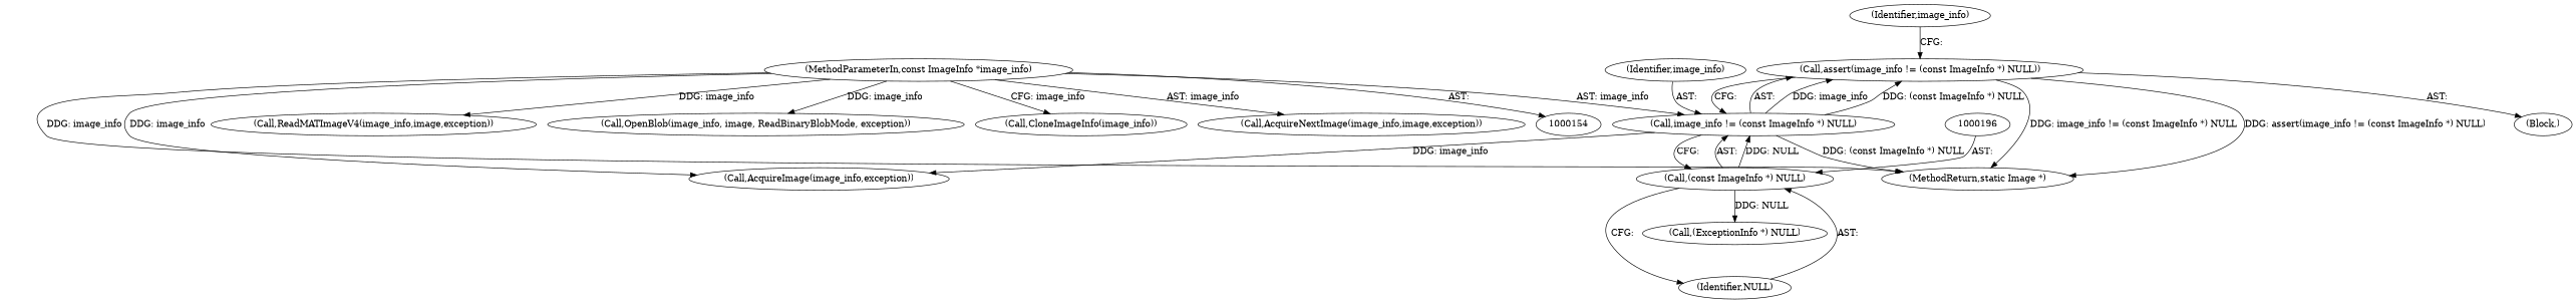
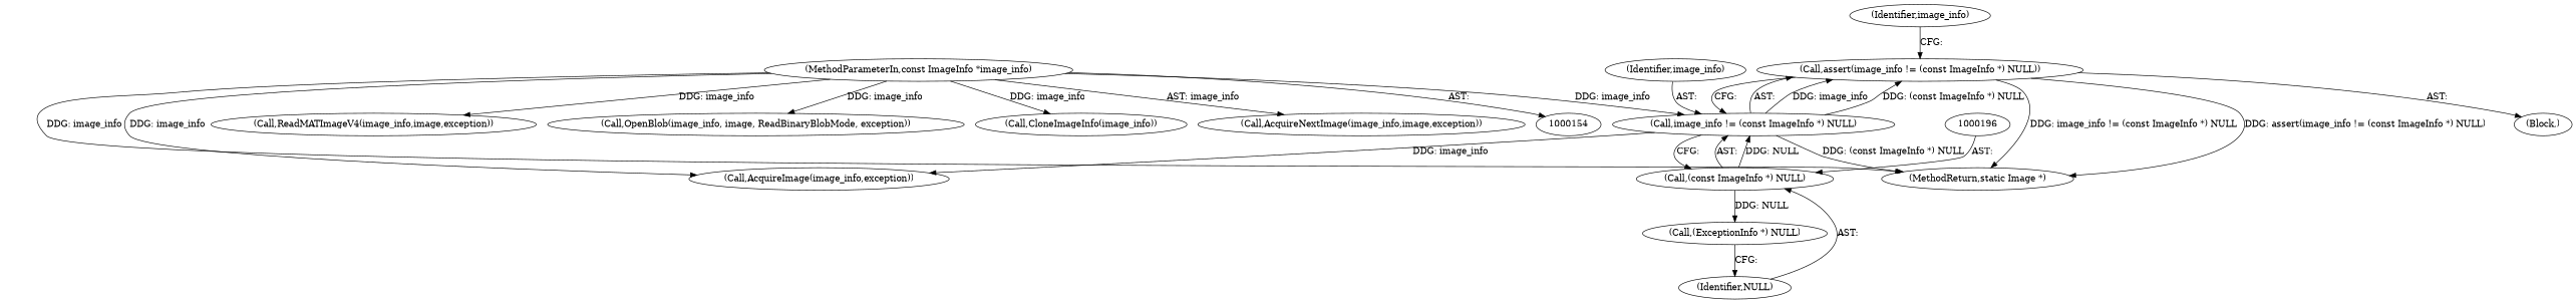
  digraph {
    n1 [label="(Call,assert(image_info != (const ImageInfo *) NULL))"]
    n2 [label="(Call,image_info != (const ImageInfo *) NULL)"]
    n3 [label="(MethodReturn,static Image *)"]
    n4 [label="(Block,)"]
    n5 [label="(Call,(const ImageInfo *) NULL)"]
    n6 [label="(Call,AcquireImage(image_info,exception))"]
    n7 [label="(Identifier,NULL)"]
    n8 [label="(Call,(ExceptionInfo *) NULL)"]
    n9 [label="(MethodParameterIn,const ImageInfo *image_info)"]
    n10 [label="(Call,ReadMATImageV4(image_info,image,exception))"]
    n11 [label="(Call,OpenBlob(image_info, image, ReadBinaryBlobMode, exception))"]
    n12 [label="(Call,CloneImageInfo(image_info))"]
    n13 [label="(Call,AcquireNextImage(image_info,image,exception))"]
    1000154
    n15 [label="(Identifier,image_info)"]
    n16 [label="(Identifier,image_info)"]
    1000196
    n1 -> n2 [label="CFG: "]
    n1 -> n3 [label="DDG: image_info != (const ImageInfo *) NULL"]
    n1 -> n3 [label="DDG: assert(image_info != (const ImageInfo *) NULL)"]
    n1 -> n4 [label="AST: "]
    n2 -> n1 [label="AST: "]
    n2 -> n1 [label="DDG: image_info"]
    n2 -> n1 [label="DDG: (const ImageInfo *) NULL"]
    n2 -> n3 [label="DDG: (const ImageInfo *) NULL"]
    n2 -> n5 [label="CFG: "]
    n2 -> n6 [label="DDG: image_info"]
    n5 -> n2 [label="AST: "]
    n5 -> n2 [label="DDG: NULL"]
-   n5 -> n7 [label="CFG: "]
+   n8 -> n7 [label="CFG: "]
    n5 -> n8 [label="DDG: NULL"]
    n7 -> n5 [label="AST: "]
-   n9 -> n2 [label="AST: image_info"]
+   n9 -> n2 [label="DDG: image_info"]
    n9 -> n3 [label="DDG: image_info"]
    n9 -> n6 [label="DDG: image_info"]
    n9 -> n10 [label="DDG: image_info"]
    n9 -> n11 [label="DDG: image_info"]
-   n9 -> n12 [label="CFG: image_info"]
+   n9 -> n12 [label="DDG: image_info"]
    n9 -> n13 [label="AST: image_info"]
    n9 -> 1000154 [label="AST: "]
    n15 -> n2 [label="AST: "]
    n16 -> n1 [label="CFG: "]
    1000196 -> n5 [label="AST: "]
  }
